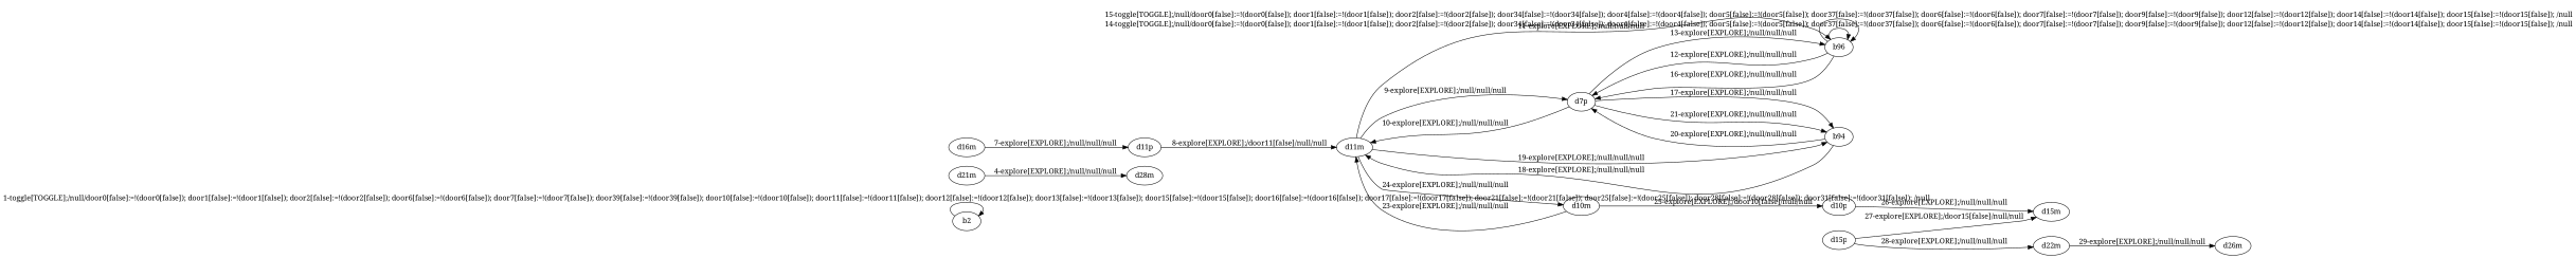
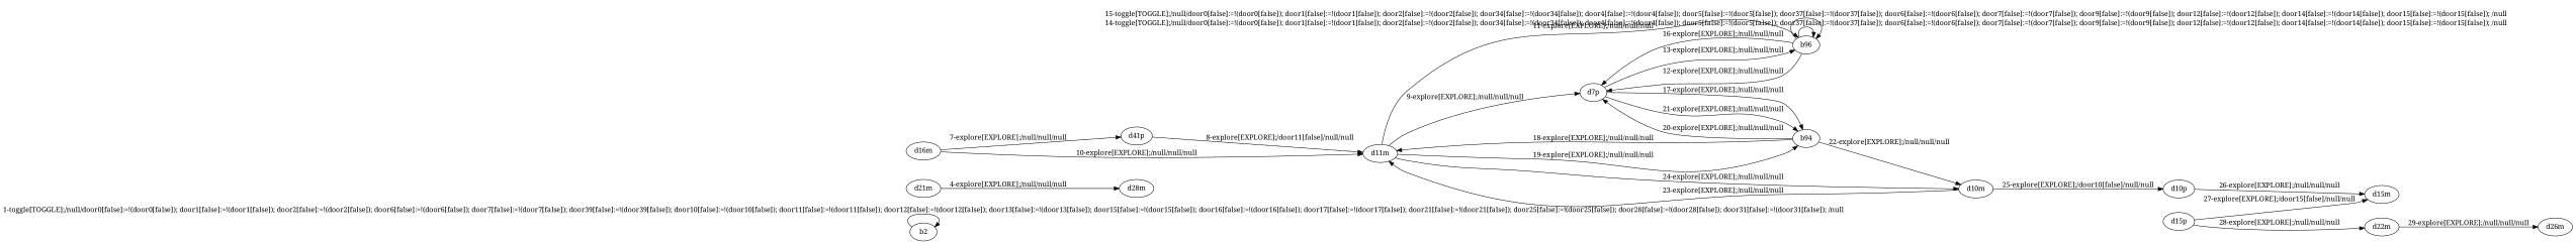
  digraph {
    fontname="Noto Serif"
    rankdir=LR
    node [fontname="Noto Serif"]
    edge [fontname="Noto Serif"]
    b2
    d21m
    d28m
    d16m
-   d11p
+   d11p [label=d41p]
    d11m
    d7p
    b96
    b94
    d10m
    d10p
    d15m
    d15p
    d22m
    d26m
    b2 -> b2 [label="1-toggle[TOGGLE];/null/door0[false]:=!(door0[false]); door1[false]:=!(door1[false]); door2[false]:=!(door2[false]); door6[false]:=!(door6[false]); door7[false]:=!(door7[false]); door39[false]:=!(door39[false]); door10[false]:=!(door10[false]); door11[false]:=!(door11[false]); door12[false]:=!(door12[false]); door13[false]:=!(door13[false]); door15[false]:=!(door15[false]); door16[false]:=!(door16[false]); door17[false]:=!(door17[false]); door21[false]:=!(door21[false]); door25[false]:=!(door25[false]); door28[false]:=!(door28[false]); door31[false]:=!(door31[false]); /null"]
    d21m -> d28m [label="4-explore[EXPLORE];/null/null/null"]
    d16m -> d11p [label="7-explore[EXPLORE];/null/null/null"]
    d11p -> d11m [label="8-explore[EXPLORE];/door11[false]/null/null"]
    d11m -> d7p [label="9-explore[EXPLORE];/null/null/null"]
    d11m -> b96 [label="11-explore[EXPLORE];/null/null/null"]
    d11m -> b94 [label="19-explore[EXPLORE];/null/null/null"]
    d11m -> d10m [label="24-explore[EXPLORE];/null/null/null"]
-   d7p -> d11m [label="10-explore[EXPLORE];/null/null/null"]
+   d16m -> d11m [label="10-explore[EXPLORE];/null/null/null"]
    d7p -> b96 [label="13-explore[EXPLORE];/null/null/null"]
    d7p -> b94 [label="17-explore[EXPLORE];/null/null/null"]
    d7p -> b94 [label="21-explore[EXPLORE];/null/null/null"]
    b96 -> d7p [label="12-explore[EXPLORE];/null/null/null"]
    b96 -> d7p [label="16-explore[EXPLORE];/null/null/null"]
    b96 -> b96 [label="14-toggle[TOGGLE];/null/door0[false]:=!(door0[false]); door1[false]:=!(door1[false]); door2[false]:=!(door2[false]); door34[false]:=!(door34[false]); door4[false]:=!(door4[false]); door5[false]:=!(door5[false]); door37[false]:=!(door37[false]); door6[false]:=!(door6[false]); door7[false]:=!(door7[false]); door9[false]:=!(door9[false]); door12[false]:=!(door12[false]); door14[false]:=!(door14[false]); door15[false]:=!(door15[false]); /null"]
    b96 -> b96 [label="15-toggle[TOGGLE];/null/door0[false]:=!(door0[false]); door1[false]:=!(door1[false]); door2[false]:=!(door2[false]); door34[false]:=!(door34[false]); door4[false]:=!(door4[false]); door5[false]:=!(door5[false]); door37[false]:=!(door37[false]); door6[false]:=!(door6[false]); door7[false]:=!(door7[false]); door9[false]:=!(door9[false]); door12[false]:=!(door12[false]); door14[false]:=!(door14[false]); door15[false]:=!(door15[false]); /null"]
    b94 -> d11m [label="18-explore[EXPLORE];/null/null/null"]
    b94 -> d7p [label="20-explore[EXPLORE];/null/null/null"]
+   b94 -> d10m [label="22-explore[EXPLORE];/null/null/null"]
    d10m -> d11m [label="23-explore[EXPLORE];/null/null/null"]
    d10m -> d10p [label="25-explore[EXPLORE];/door10[false]/null/null"]
    d10p -> d15m [label="26-explore[EXPLORE];/null/null/null"]
    d15p -> d15m [label="27-explore[EXPLORE];/door15[false]/null/null"]
    d15p -> d22m [label="28-explore[EXPLORE];/null/null/null"]
    d22m -> d26m [label="29-explore[EXPLORE];/null/null/null"]
  }
